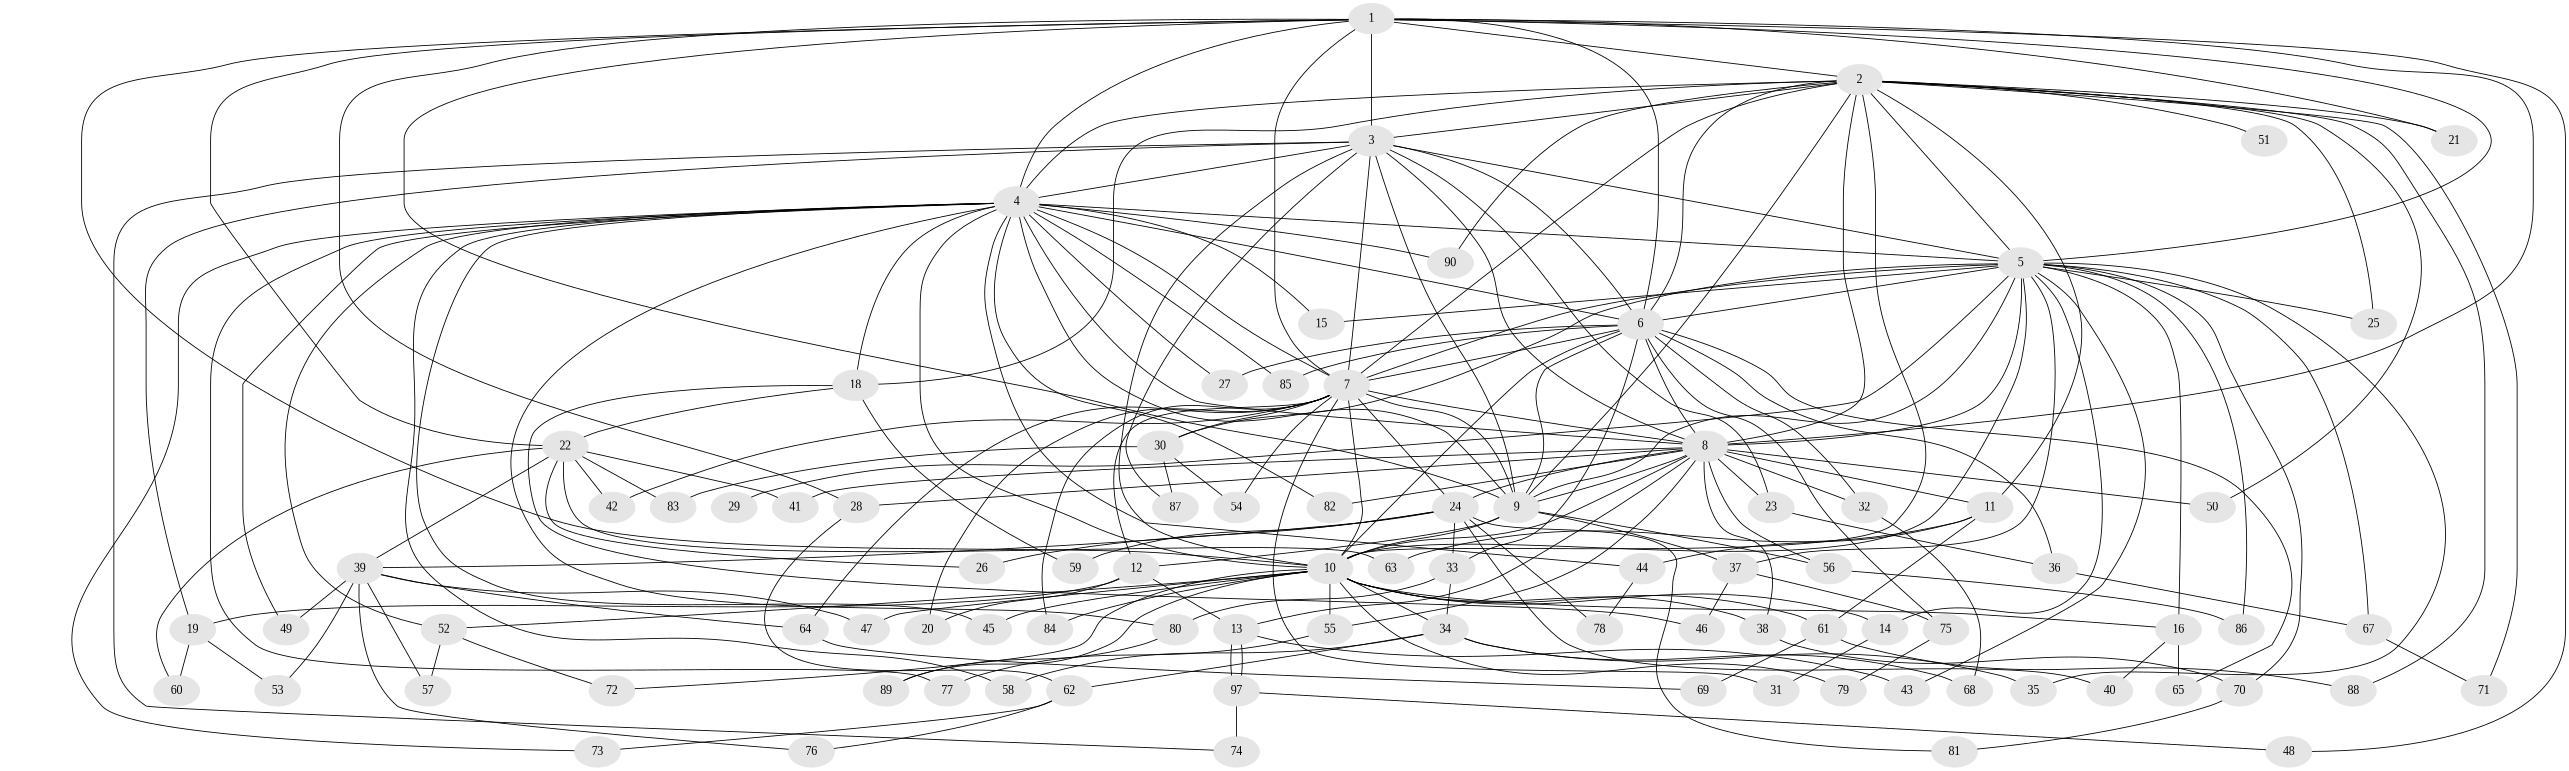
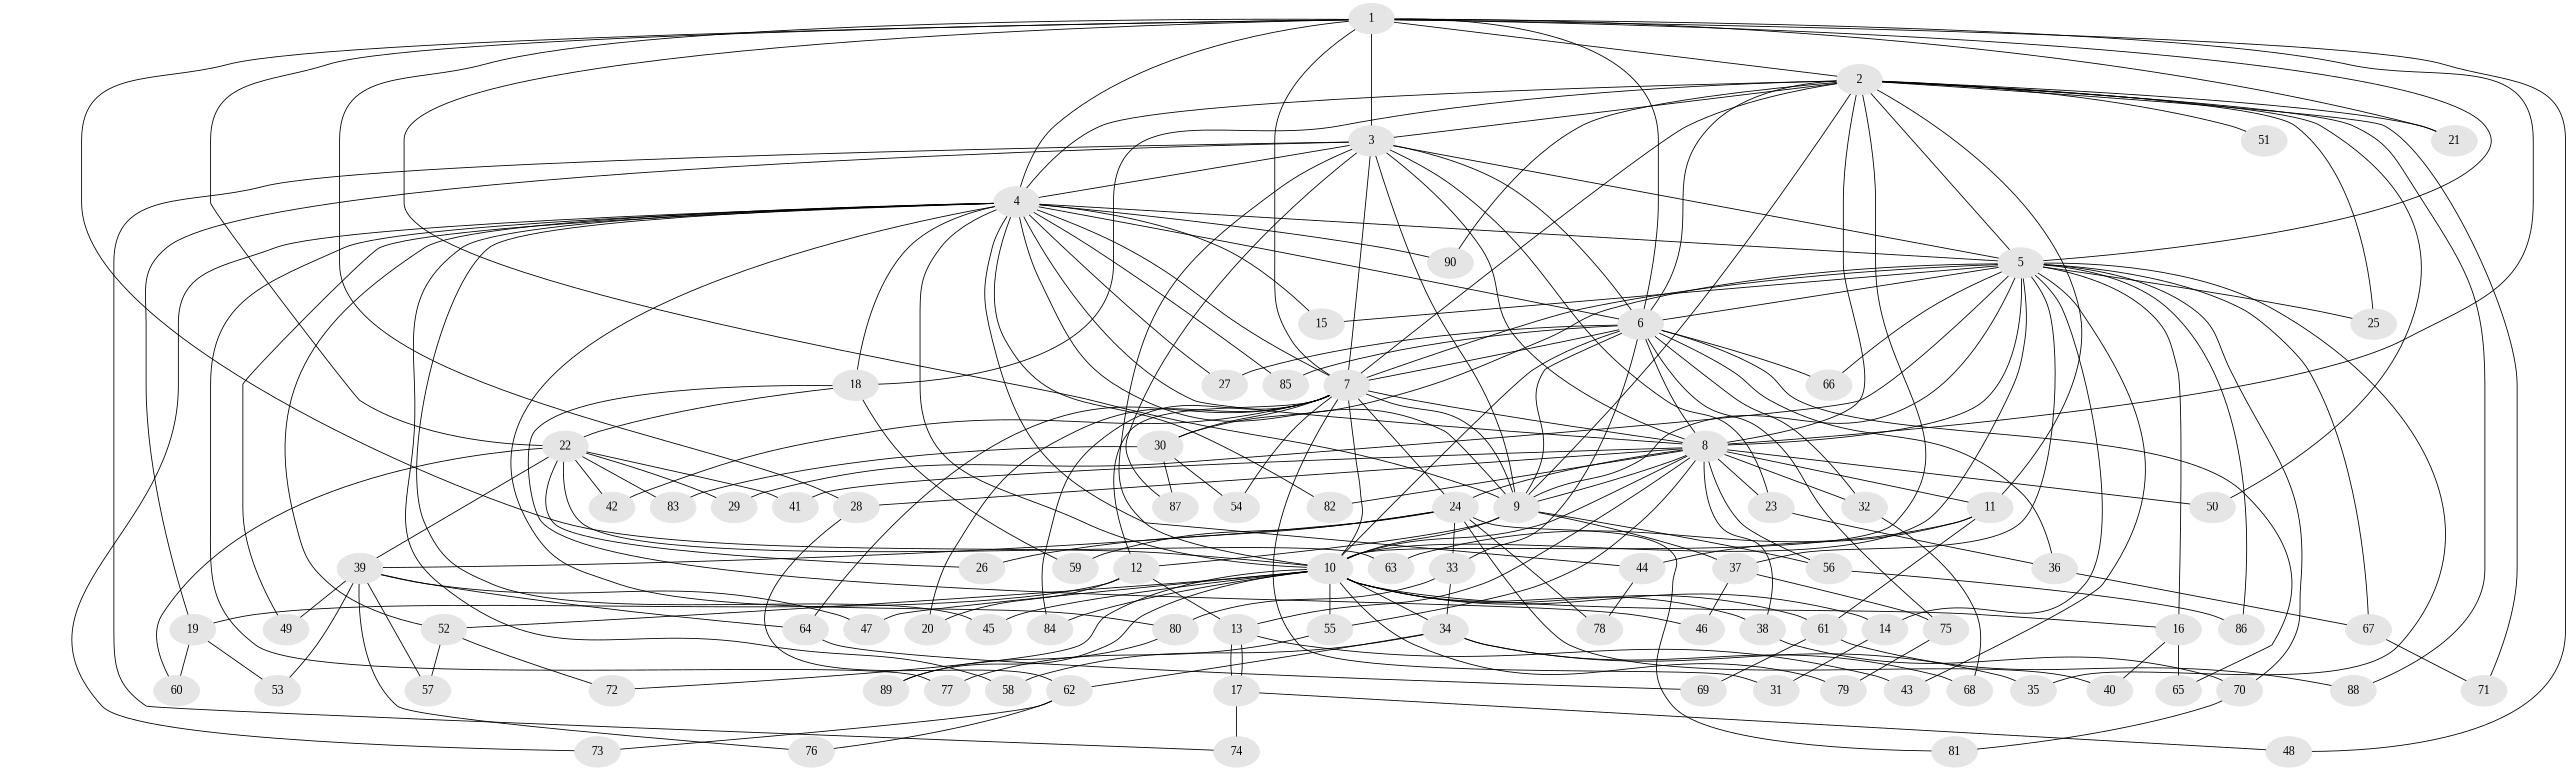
  graph {
    fontname="Liberation Serif"
    node [color=gray90 fontname="Liberation Serif" style=filled]
    edge [fontname="Liberation Serif"]
    1
    2
    3
    4
    5
    6
    7
    8
    9
    10
    21
    22
    28
    48
    11
    18
    25
    50
    51
    71
    88
    90
    19
    23
    74
    87
    15
    27
    44
    45
    49
    52
    58
    73
    77
    80
    82
    85
    14
    16
    29
    30
    35
    37
    43
+   66
    67
    70
    86
    32
    33
    36
    65
    75
    12
    20
    24
    31
    42
    54
    64
    84
    13
    38
    41
    55
    56
    34
    47
    61
    72
    79
    89
    63
    60
    26
    39
    83
    62
    46
    59
    53
    78
    57
    40
    81
    68
    69
-   17 [label=97]
+   17
    76
    1 -- 2
    1 -- 3
    1 -- 4
    1 -- 5
    1 -- 6
    1 -- 7
    1 -- 8
    1 -- 9
    1 -- 10
    1 -- 21
    1 -- 22
    1 -- 28
    1 -- 48
    2 -- 3
    2 -- 4
    2 -- 5
    2 -- 6
    2 -- 7
    2 -- 8
    2 -- 9
    2 -- 10
    2 -- 21
    2 -- 11
    2 -- 18
    2 -- 25
    2 -- 50
    2 -- 51
    2 -- 71
    2 -- 88
    2 -- 90
    3 -- 4
    3 -- 5
    3 -- 6
    3 -- 7
    3 -- 8
    3 -- 9
    3 -- 10
    3 -- 19
    3 -- 23
    3 -- 74
    3 -- 87
    4 -- 5
    4 -- 6
    4 -- 7
    4 -- 8
    4 -- 9
    4 -- 10
    4 -- 18
    4 -- 90
    4 -- 15
    4 -- 27
    4 -- 44
    4 -- 45
    4 -- 49
    4 -- 52
    4 -- 58
    4 -- 73
    4 -- 77
    4 -- 80
    4 -- 82
    4 -- 85
    5 -- 6
    5 -- 7
    5 -- 8
    5 -- 9
    5 -- 10
    5 -- 25
    5 -- 15
    5 -- 14
    5 -- 16
    5 -- 29
    5 -- 30
    5 -- 35
    5 -- 37
    5 -- 43
+   5 -- 66
    5 -- 67
    5 -- 70
    5 -- 86
    6 -- 7
    6 -- 8
    6 -- 9
    6 -- 10
    6 -- 27
    6 -- 85
+   6 -- 66
    6 -- 32
    6 -- 33
    6 -- 36
    6 -- 65
    6 -- 75
    7 -- 8
    7 -- 9
    7 -- 10
    7 -- 30
    7 -- 12
    7 -- 20
    7 -- 24
    7 -- 31
    7 -- 42
    7 -- 54
    7 -- 64
    7 -- 84
    8 -- 9
    8 -- 10
    8 -- 28
    8 -- 11
    8 -- 50
    8 -- 23
    8 -- 82
    8 -- 32
    8 -- 24
    8 -- 13
    8 -- 38
    8 -- 41
    8 -- 55
    8 -- 56
    9 -- 10
    9 -- 37
    9 -- 12
    9 -- 56
    10 -- 45
    10 -- 52
    10 -- 14
    10 -- 16
    10 -- 84
    10 -- 38
    10 -- 55
    10 -- 34
    10 -- 47
    10 -- 61
    10 -- 72
    10 -- 79
    10 -- 89
+   22 -- 29
    22 -- 42
    22 -- 41
    22 -- 63
    22 -- 60
    22 -- 26
    22 -- 39
    22 -- 83
    28 -- 62
    11 -- 44
    11 -- 61
    11 -- 63
    18 -- 22
    18 -- 46
    18 -- 59
    19 -- 60
    19 -- 53
    23 -- 36
    44 -- 78
    52 -- 72
    52 -- 57
    80 -- 89
    14 -- 31
    16 -- 65
    16 -- 40
    30 -- 87
    30 -- 54
    30 -- 83
    37 -- 75
    37 -- 46
    67 -- 71
    70 -- 81
    32 -- 68
    33 -- 80
    33 -- 34
    36 -- 67
    75 -- 79
    12 -- 19
    12 -- 20
    12 -- 13
    24 -- 33
    24 -- 26
    24 -- 39
    24 -- 59
    24 -- 78
    24 -- 40
    24 -- 81
    64 -- 69
    13 -- 43
    13 -- 17
    13 -- 17
    38 -- 70
    55 -- 77
    56 -- 86
    34 -- 58
    34 -- 35
    34 -- 62
    34 -- 68
    61 -- 88
    61 -- 69
    39 -- 49
    39 -- 64
    39 -- 47
    39 -- 53
    39 -- 57
    39 -- 76
    62 -- 73
    62 -- 76
    17 -- 48
    17 -- 74
  }
